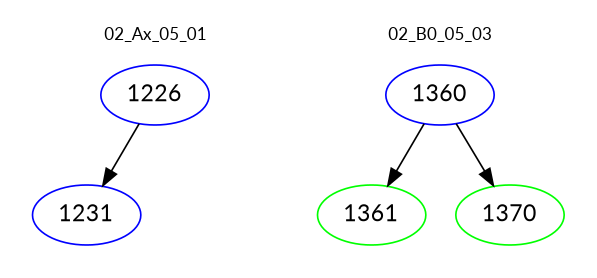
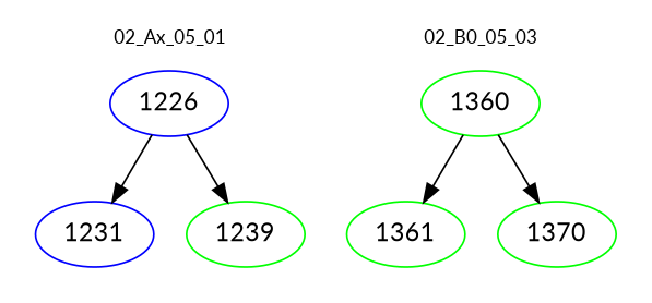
  digraph {
    fontname=Lato
    node [color=blue fontname=Lato]
    edge [color=black fontname=Lato]
    n1 [label=1226]
    n2 [label=1231]
-   n4 [label=1360]
+   n3 [color=green label=1239]
+   n4 [color=green label=1360]
    n5 [color=green label=1361]
    n6 [color=green label=1370]
    subgraph cluster_1 {
      color=white
      fontsize=10
      label="02_Ax_05_01"
      n1
      n2
+     n3
    }
    subgraph cluster_2 {
      color=white
      fontsize=10
      label="02_B0_05_03"
      n4
      n5
      n6
    }
    n1 -> n2
+   n1 -> n3
    n4 -> n5
    n4 -> n6
  }
